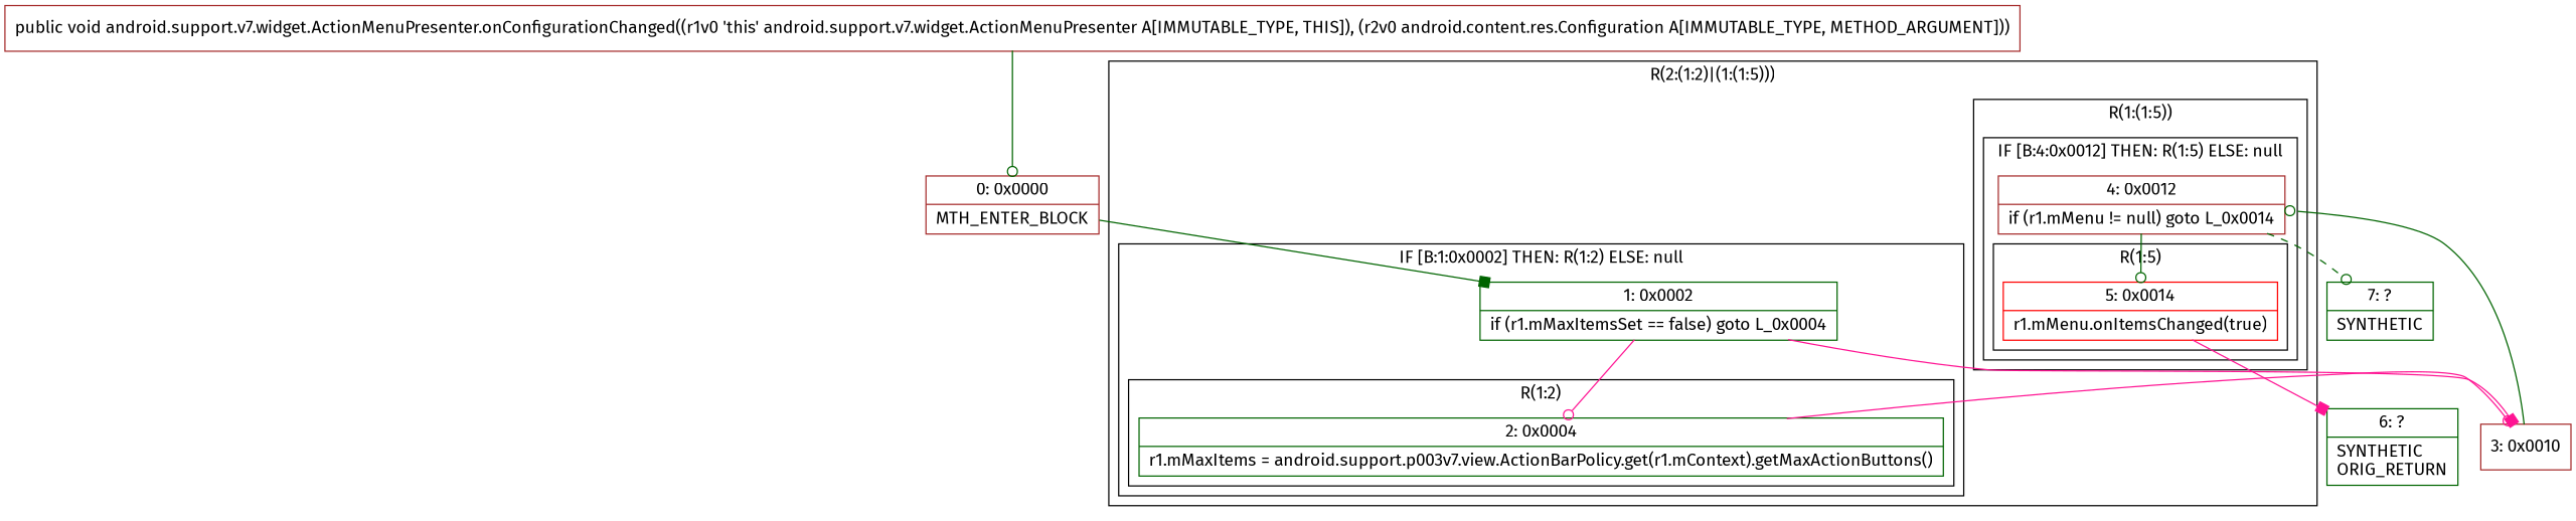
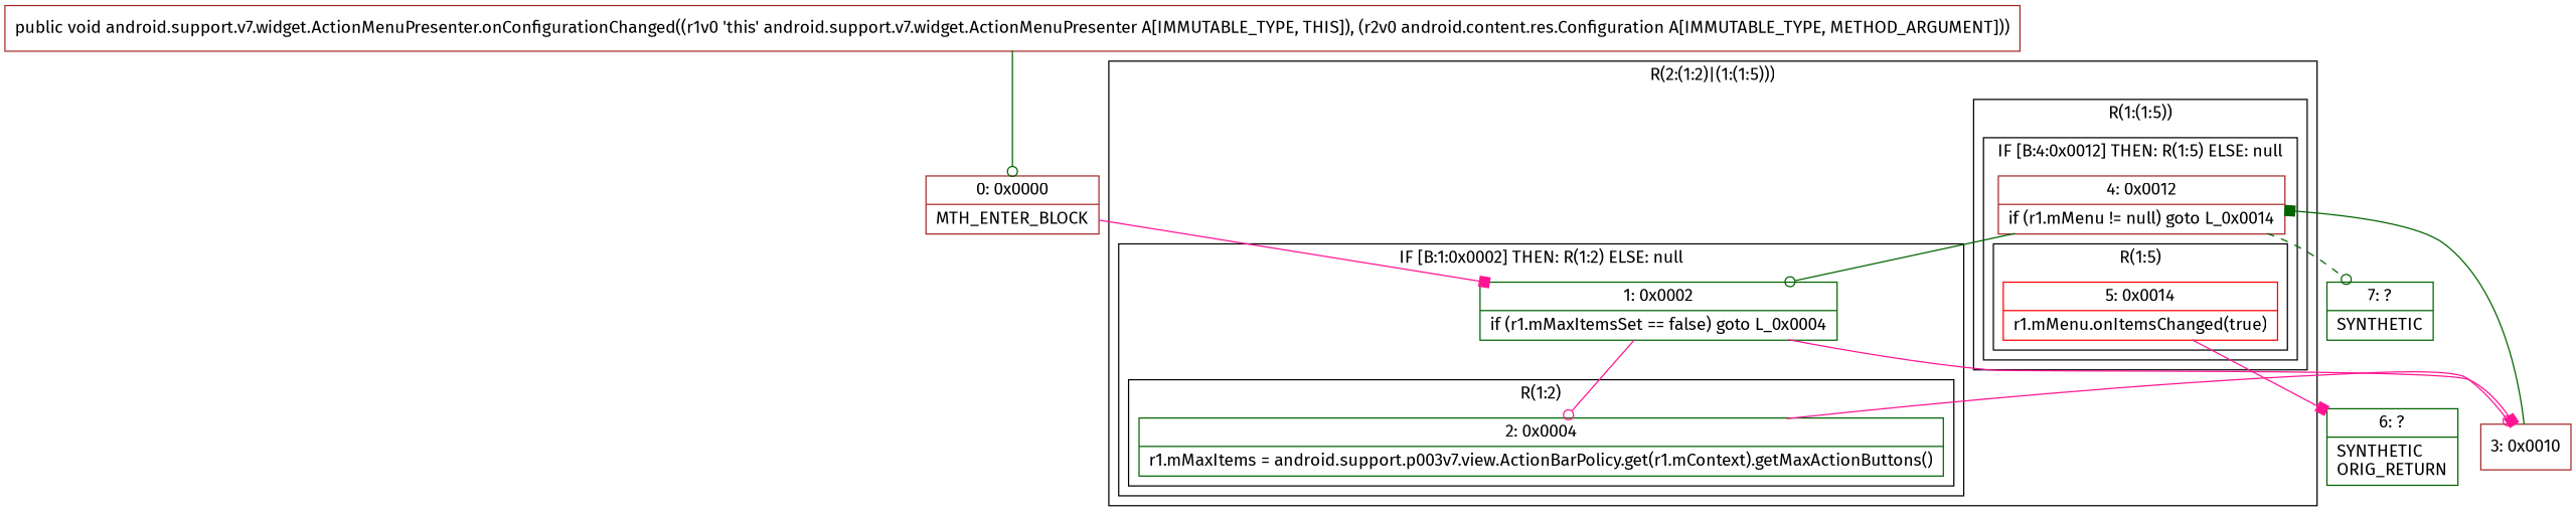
  digraph {
    fontname="Fira Sans"
    node [color=darkgreen fontname="Fira Sans" shape=record]
    edge [arrowhead=odot color=darkgreen fontname="Fira Sans"]
    n1 [label="{2\:\ 0x0004|r1.mMaxItems = android.support.p003v7.view.ActionBarPolicy.get(r1.mContext).getMaxActionButtons()\l}"]
    n2 [label="{1\:\ 0x0002|if (r1.mMaxItemsSet == false) goto L_0x0004\l}"]
    n3 [color=red label="{5\:\ 0x0014|r1.mMenu.onItemsChanged(true)\l}"]
    n4 [color=brown label="{4\:\ 0x0012|if (r1.mMenu != null) goto L_0x0014\l}"]
    n5 [color=brown label="{3\:\ 0x0010}"]
    n6 [label="{6\:\ ?|SYNTHETIC\lORIG_RETURN\l}"]
    n7 [label="{7\:\ ?|SYNTHETIC\l}"]
    n8 [color=brown label="{0\:\ 0x0000|MTH_ENTER_BLOCK\l}"]
    n9 [color=brown label="{public void android.support.v7.widget.ActionMenuPresenter.onConfigurationChanged((r1v0 'this' android.support.v7.widget.ActionMenuPresenter A[IMMUTABLE_TYPE, THIS]), (r2v0 android.content.res.Configuration A[IMMUTABLE_TYPE, METHOD_ARGUMENT])) }"]
    subgraph cluster_1 {
      label="R(2:(1:2)|(1:(1:5)))"
      subgraph cluster_2 {
        label="IF [B:1:0x0002] THEN: R(1:2) ELSE: null"
        n2
        subgraph cluster_3 {
          label="R(1:2)"
          n1
        }
      }
      subgraph cluster_4 {
        label="R(1:(1:5))"
        subgraph cluster_5 {
          label="IF [B:4:0x0012] THEN: R(1:5) ELSE: null"
          n4
          subgraph cluster_6 {
            label="R(1:5)"
            n3
          }
        }
      }
    }
    n1 -> n5 [color=deeppink]
    n2 -> n1 [color=deeppink]
    n2 -> n5 [arrowhead=box color=deeppink style=solid]
    n3 -> n6 [arrowhead=box color=deeppink]
-   n4 -> n3
+   n4 -> n2
    n4 -> n7 [style=dashed]
-   n5 -> n4
-   n8 -> n2 [arrowhead=box]
+   n5 -> n4 [arrowhead=box]
+   n8 -> n2 [arrowhead=box color=deeppink]
    n9 -> n8
  }
